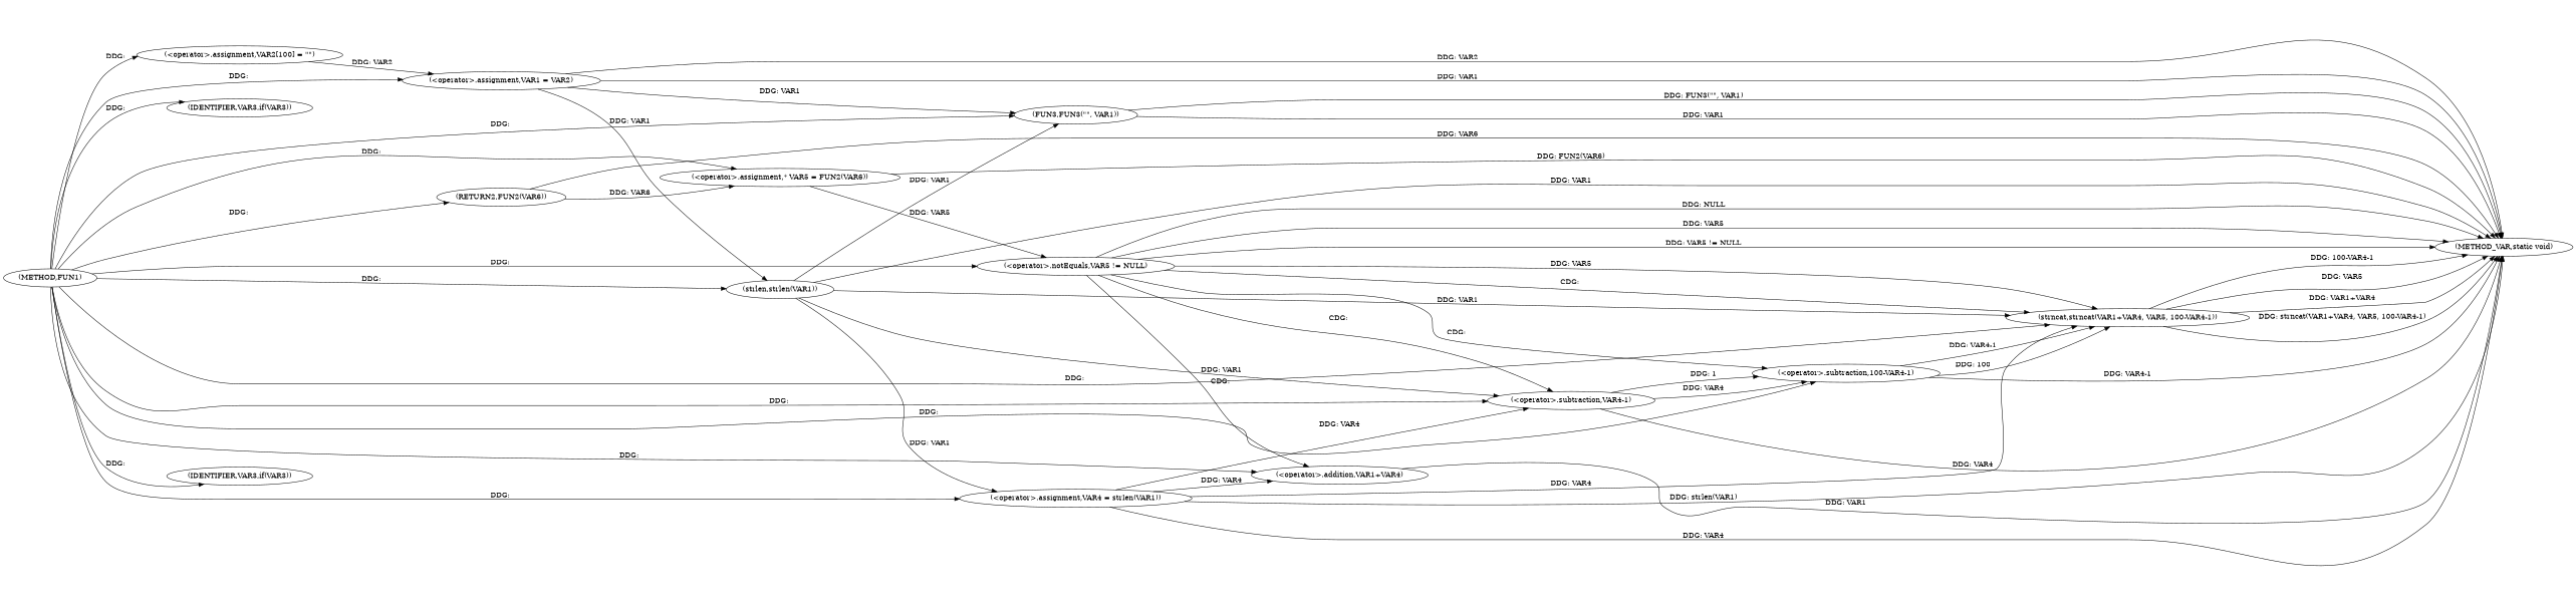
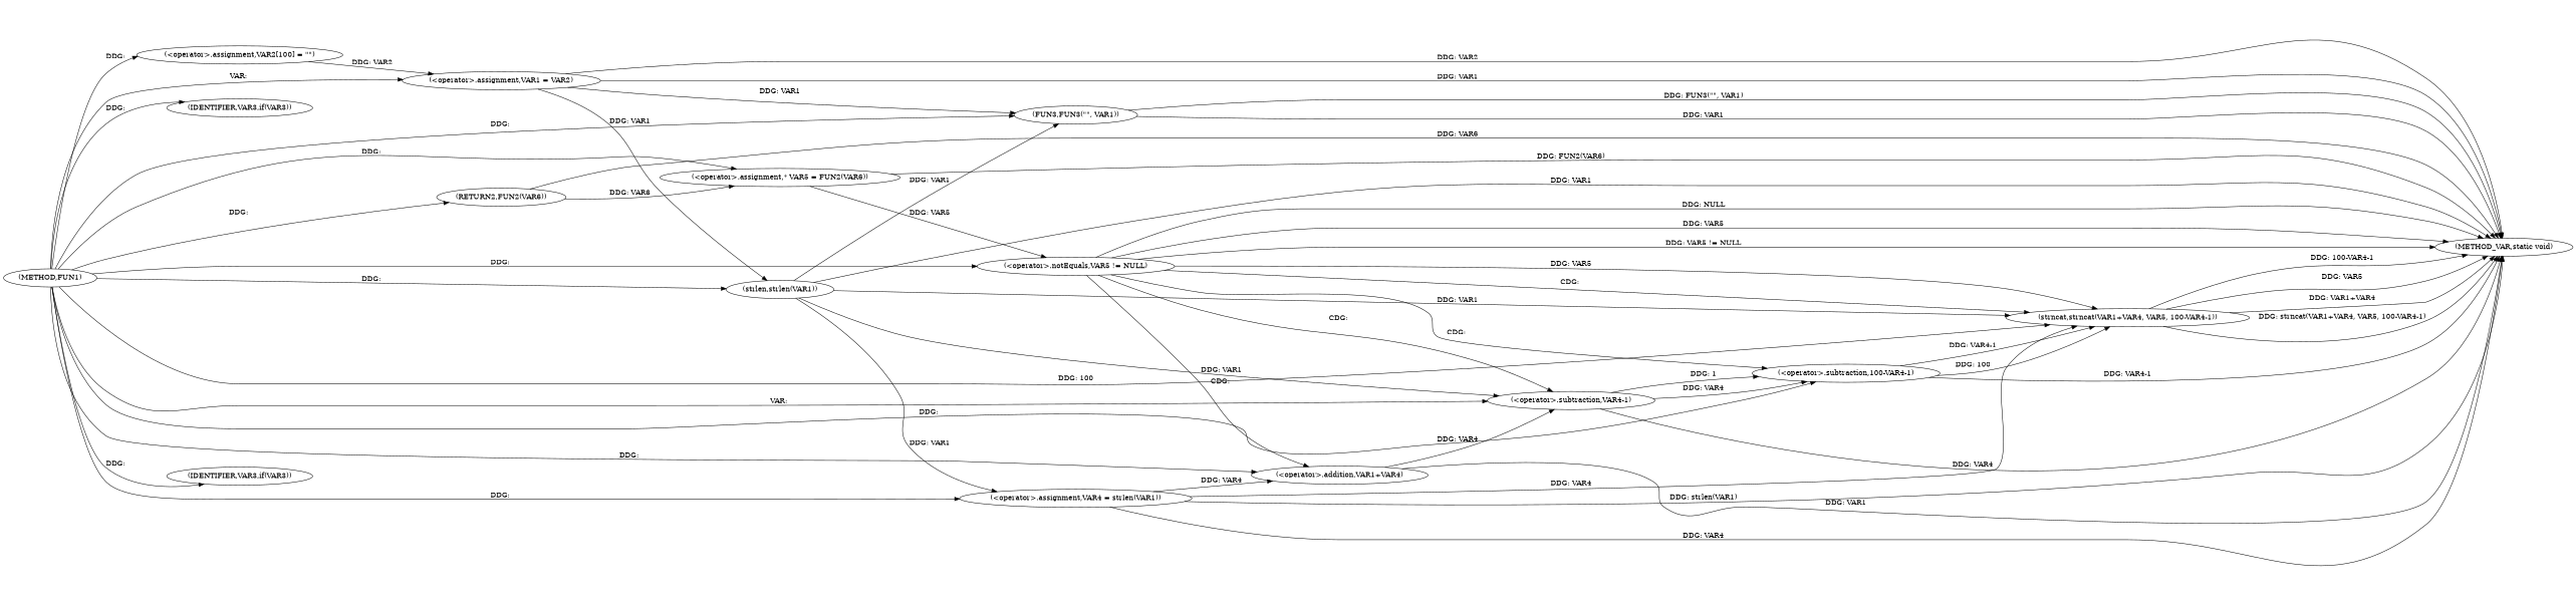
  digraph {
    rankdir=LR
    n1 [label="(METHOD,FUN1)"]
    n2 [label="(<operator>.assignment,VAR2[100] = \"\")"]
    n3 [label="(<operator>.assignment,VAR1 = VAR2)"]
    n4 [label="(IDENTIFIER,VAR3,if(VAR3))"]
    n5 [label="(<operator>.assignment,VAR4 = strlen(VAR1))"]
    n6 [label="(strlen,strlen(VAR1))"]
    n7 [label="(<operator>.assignment,* VAR5 = FUN2(VAR6))"]
    n8 [label="(RETURN2,FUN2(VAR6))"]
    n9 [label="(<operator>.notEquals,VAR5 != NULL)"]
    n10 [label="(strncat,strncat(VAR1+VAR4, VAR5, 100-VAR4-1))"]
    n11 [label="(<operator>.addition,VAR1+VAR4)"]
    n12 [label="(<operator>.subtraction,100-VAR4-1)"]
    n13 [label="(<operator>.subtraction,VAR4-1)"]
    n14 [label="(IDENTIFIER,VAR3,if(VAR3))"]
    n15 [label="(FUN3,FUN3(\"\", VAR1))"]
    n16 [label="(METHOD_VAR,static void)"]
    n1 -> n2 [label="DDG: "]
-   n1 -> n3 [label="DDG: "]
+   n1 -> n3 [label="VAR: "]
    n1 -> n4 [label="DDG: "]
    n1 -> n5 [label="DDG: "]
    n1 -> n6 [label="DDG: "]
    n1 -> n7 [label="DDG: "]
    n1 -> n8 [label="DDG: "]
    n1 -> n9 [label="DDG: "]
-   n1 -> n10 [label="DDG: "]
+   n1 -> n10 [label="DDG: 100"]
    n1 -> n11 [label="DDG: "]
    n1 -> n12 [label="DDG: "]
-   n1 -> n13 [label="DDG: "]
+   n1 -> n13 [label="VAR: "]
    n1 -> n14 [label="DDG: "]
    n1 -> n15 [label="DDG: "]
    n2 -> n3 [label="DDG: VAR2"]
    n3 -> n6 [label="DDG: VAR1"]
    n3 -> n15 [label="DDG: VAR1"]
    n3 -> n16 [label="DDG: VAR1"]
    n3 -> n16 [label="DDG: VAR2"]
    n5 -> n10 [label="DDG: VAR4"]
    n5 -> n11 [label="DDG: VAR4"]
-   n5 -> n13 [label="DDG: VAR4"]
+   n11 -> n13 [label="DDG: VAR4"]
    n5 -> n16 [label="DDG: strlen(VAR1)"]
    n5 -> n16 [label="DDG: VAR4"]
    n6 -> n5 [label="DDG: VAR1"]
    n6 -> n10 [label="DDG: VAR1"]
    n6 -> n13 [label="DDG: VAR1"]
    n6 -> n15 [label="DDG: VAR1"]
    n6 -> n16 [label="DDG: VAR1"]
    n7 -> n9 [label="DDG: VAR5"]
    n7 -> n16 [label="DDG: FUN2(VAR6)"]
    n8 -> n7 [label="DDG: VAR6"]
    n8 -> n16 [label="DDG: VAR6"]
    n9 -> n10 [label="DDG: VAR5"]
    n9 -> n10 [label="CDG: "]
    n9 -> n11 [label="CDG: "]
    n9 -> n12 [label="CDG: "]
    n9 -> n13 [label="CDG: "]
    n9 -> n16 [label="DDG: VAR5 != NULL"]
    n9 -> n16 [label="DDG: NULL"]
    n9 -> n16 [label="DDG: VAR5"]
    n10 -> n16 [label="DDG: VAR5"]
    n10 -> n16 [label="DDG: VAR1+VAR4"]
    n10 -> n16 [label="DDG: strncat(VAR1+VAR4, VAR5, 100-VAR4-1)"]
    n10 -> n16 [label="DDG: 100-VAR4-1"]
    n11 -> n16 [label="DDG: VAR1"]
    n12 -> n10 [label="DDG: 100"]
    n12 -> n10 [label="DDG: VAR4-1"]
    n12 -> n16 [label="DDG: VAR4-1"]
    n13 -> n12 [label="DDG: VAR4"]
    n13 -> n12 [label="DDG: 1"]
    n13 -> n16 [label="DDG: VAR4"]
    n15 -> n16 [label="DDG: FUN3(\"\", VAR1)"]
    n15 -> n16 [label="DDG: VAR1"]
  }
